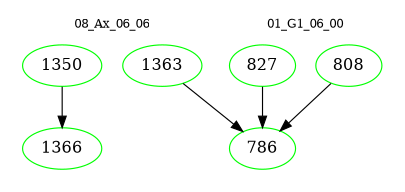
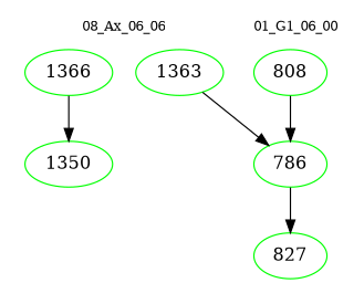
  digraph {
    node [color=green]
    edge [color=black]
    n1 [label=1363]
    n2 [label=1350]
    n3 [label=1366]
    n4 [label=808]
    n5 [label=786]
    n6 [label=827]
    subgraph cluster_1 {
      color=white
      fontsize=10
      label="08_Ax_06_06"
      n1
      n2
      n3
    }
    subgraph cluster_2 {
      color=white
      fontsize=10
      label="01_G1_06_00"
      n4
      n5
      n6
    }
    n1 -> n5
-   n2 -> n3
+   n3 -> n2
    n4 -> n5
-   n6 -> n5
+   n5 -> n6
  }
